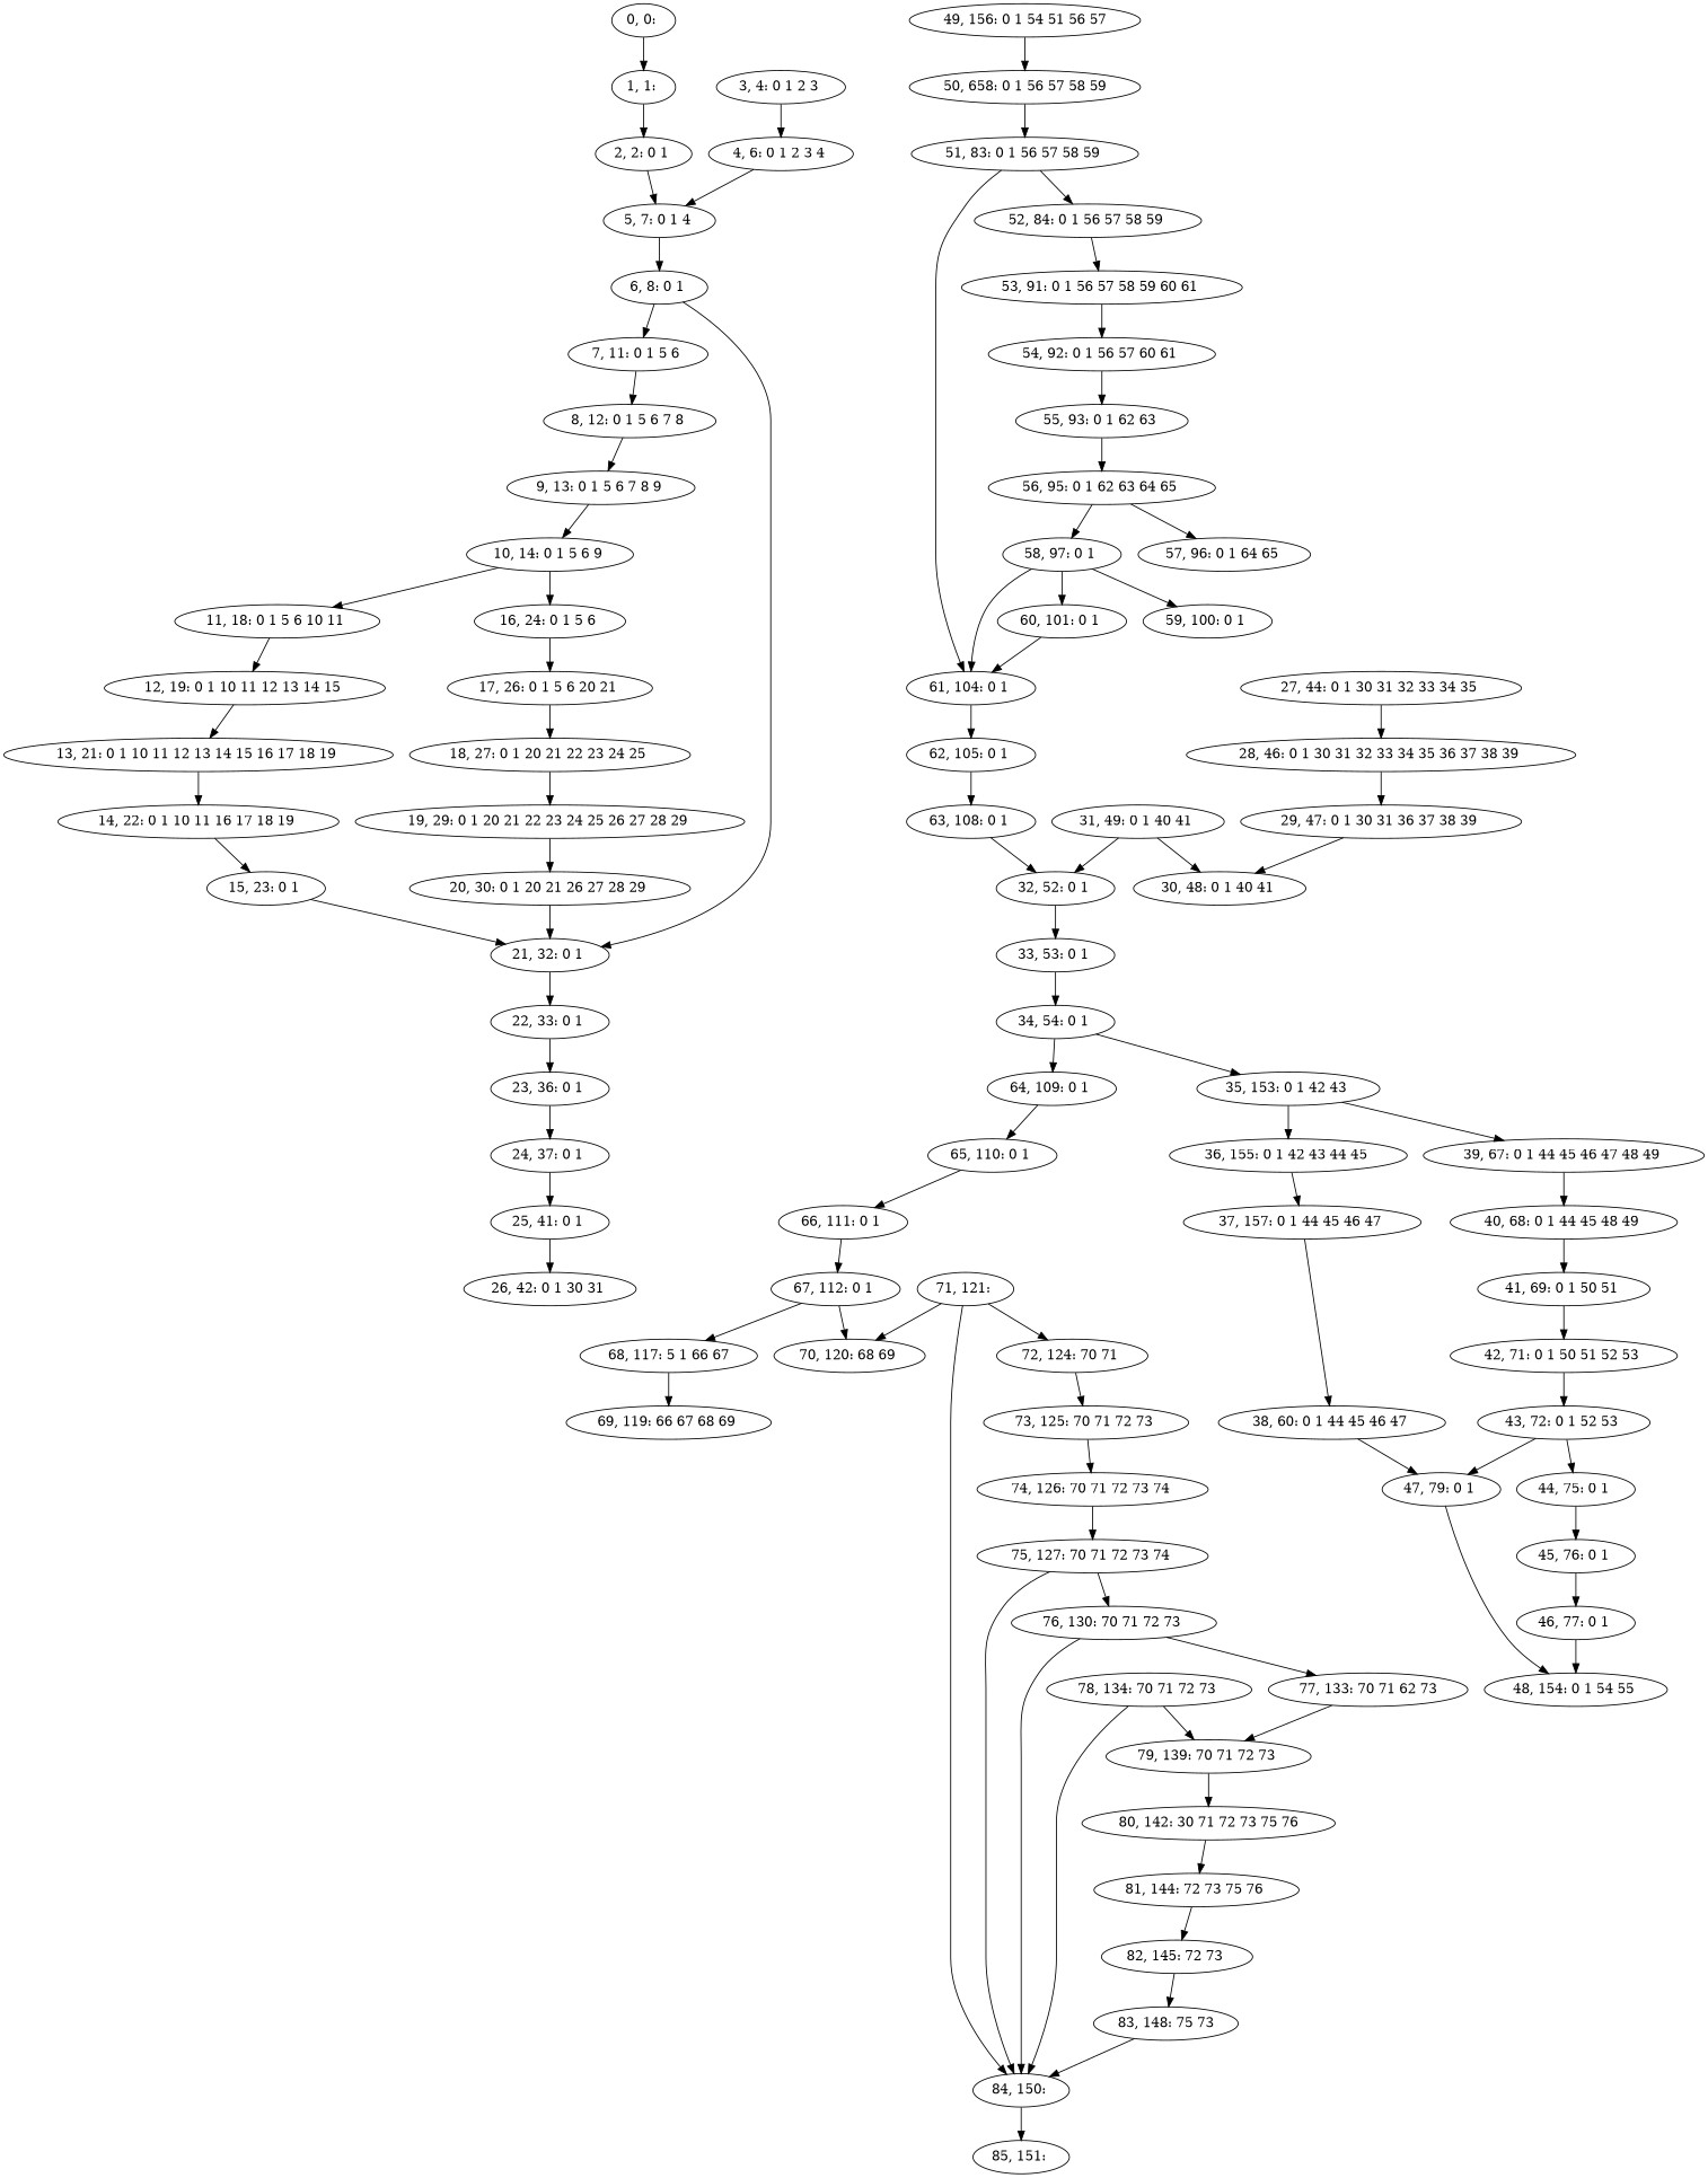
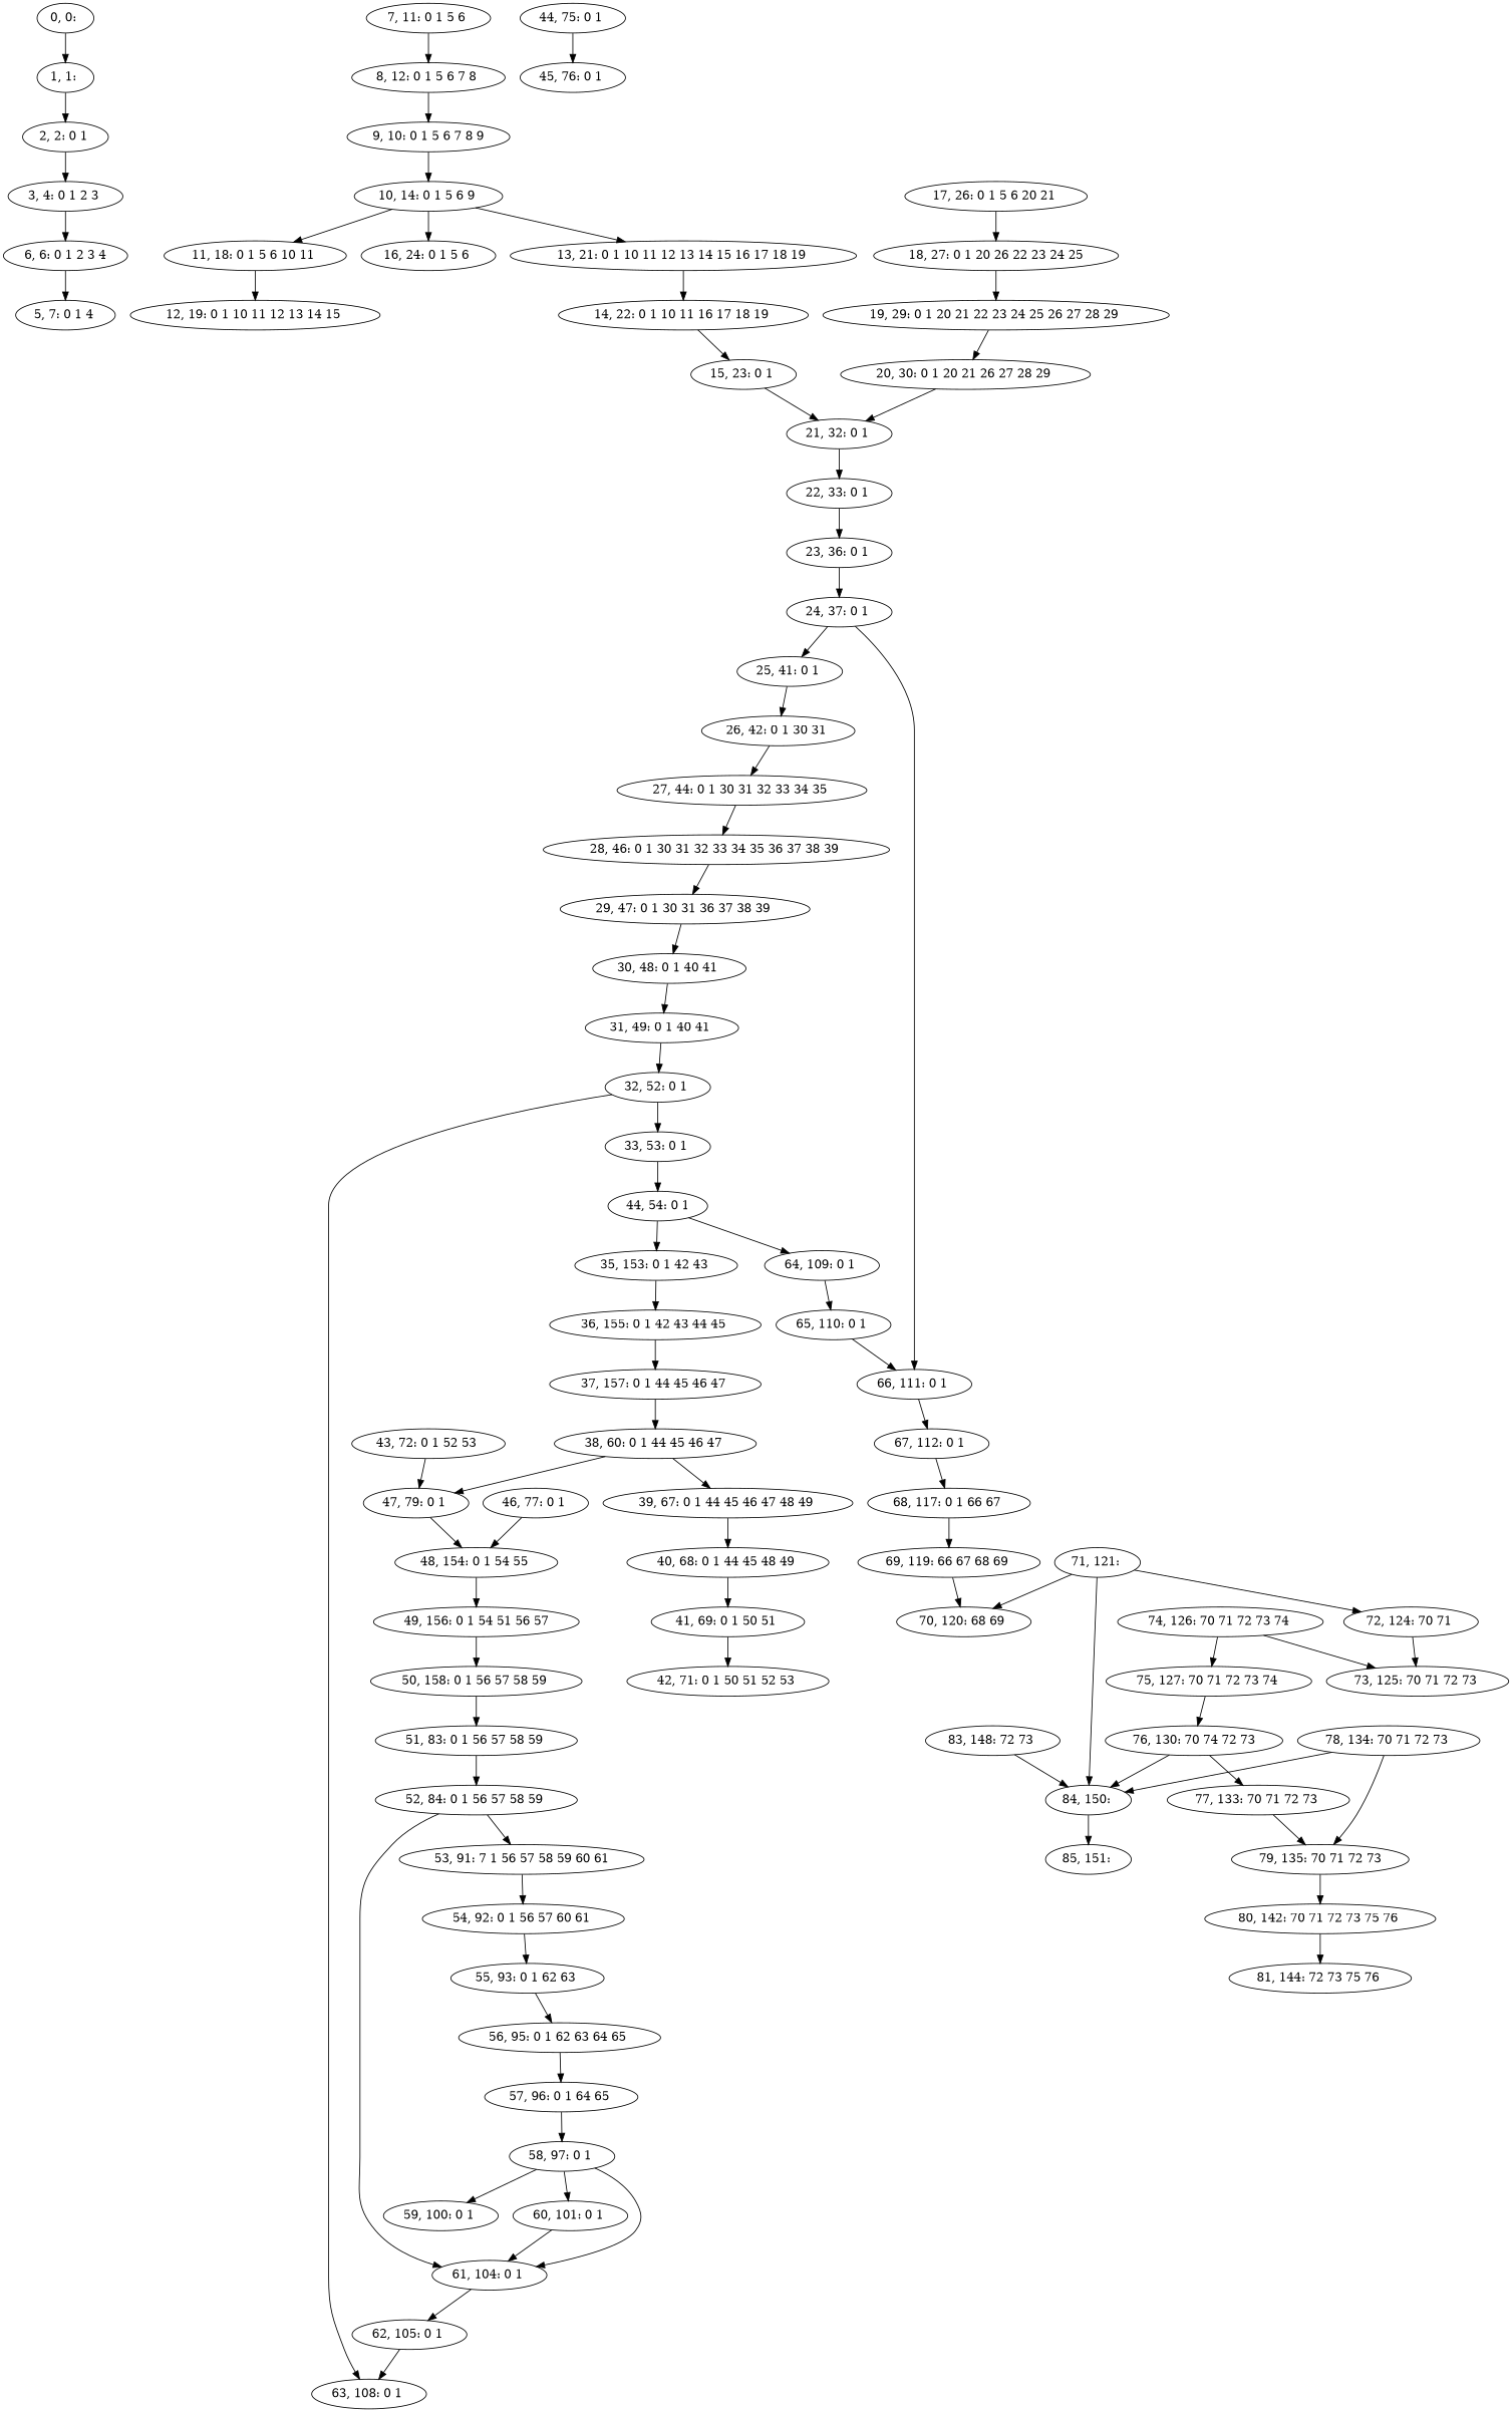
  digraph {
    n1 [label="0, 0: "]
    n2 [label="1, 1: "]
    n3 [label="2, 2: 0 1 "]
    n4 [label="3, 4: 0 1 2 3 "]
-   n5 [label="4, 6: 0 1 2 3 4 "]
+   n5 [label="6, 6: 0 1 2 3 4"]
    n6 [label="5, 7: 0 1 4 "]
-   n7 [label="6, 8: 0 1 "]
    n8 [label="7, 11: 0 1 5 6 "]
    n9 [label="21, 32: 0 1 "]
    n10 [label="8, 12: 0 1 5 6 7 8 "]
    n11 [label="22, 33: 0 1 "]
-   n12 [label="9, 13: 0 1 5 6 7 8 9 "]
+   n12 [label="9, 10: 0 1 5 6 7 8 9"]
    n13 [label="10, 14: 0 1 5 6 9 "]
    n14 [label="11, 18: 0 1 5 6 10 11 "]
    n15 [label="16, 24: 0 1 5 6 "]
    n16 [label="12, 19: 0 1 10 11 12 13 14 15 "]
    n17 [label="17, 26: 0 1 5 6 20 21 "]
    n18 [label="13, 21: 0 1 10 11 12 13 14 15 16 17 18 19 "]
    n19 [label="14, 22: 0 1 10 11 16 17 18 19 "]
    n20 [label="15, 23: 0 1 "]
-   n21 [label="18, 27: 0 1 20 21 22 23 24 25 "]
+   n21 [label="18, 27: 0 1 20 26 22 23 24 25"]
    n22 [label="19, 29: 0 1 20 21 22 23 24 25 26 27 28 29 "]
    n23 [label="20, 30: 0 1 20 21 26 27 28 29 "]
    n24 [label="23, 36: 0 1 "]
    n25 [label="24, 37: 0 1 "]
    n26 [label="25, 41: 0 1 "]
    n27 [label="66, 111: 0 1 "]
    n28 [label="26, 42: 0 1 30 31 "]
    n29 [label="67, 112: 0 1 "]
    n30 [label="27, 44: 0 1 30 31 32 33 34 35 "]
    n31 [label="28, 46: 0 1 30 31 32 33 34 35 36 37 38 39 "]
    n32 [label="29, 47: 0 1 30 31 36 37 38 39 "]
    n33 [label="30, 48: 0 1 40 41 "]
    n34 [label="31, 49: 0 1 40 41 "]
    n35 [label="32, 52: 0 1 "]
    n36 [label="33, 53: 0 1 "]
-   n37 [label="34, 54: 0 1 "]
+   n37 [label="44, 54: 0 1"]
    n38 [label="35, 153: 0 1 42 43 "]
    n39 [label="64, 109: 0 1 "]
    n40 [label="36, 155: 0 1 42 43 44 45 "]
    n41 [label="65, 110: 0 1 "]
    n42 [label="37, 157: 0 1 44 45 46 47 "]
    n43 [label="38, 60: 0 1 44 45 46 47 "]
    n44 [label="39, 67: 0 1 44 45 46 47 48 49 "]
    n45 [label="47, 79: 0 1 "]
    n46 [label="40, 68: 0 1 44 45 48 49 "]
    n47 [label="48, 154: 0 1 54 55 "]
    n48 [label="41, 69: 0 1 50 51 "]
    n49 [label="42, 71: 0 1 50 51 52 53 "]
    n50 [label="43, 72: 0 1 52 53 "]
    n51 [label="44, 75: 0 1 "]
    n52 [label="45, 76: 0 1 "]
    n53 [label="46, 77: 0 1 "]
    n54 [label="49, 156: 0 1 54 51 56 57"]
-   n55 [label="50, 658: 0 1 56 57 58 59"]
+   n55 [label="50, 158: 0 1 56 57 58 59 "]
    n56 [label="51, 83: 0 1 56 57 58 59 "]
    n57 [label="52, 84: 0 1 56 57 58 59 "]
-   n58 [label="53, 91: 0 1 56 57 58 59 60 61 "]
+   n58 [label="53, 91: 7 1 56 57 58 59 60 61"]
    n59 [label="61, 104: 0 1 "]
    n60 [label="54, 92: 0 1 56 57 60 61 "]
    n61 [label="62, 105: 0 1 "]
    n62 [label="55, 93: 0 1 62 63 "]
    n63 [label="56, 95: 0 1 62 63 64 65 "]
    n64 [label="57, 96: 0 1 64 65 "]
    n65 [label="58, 97: 0 1 "]
    n66 [label="59, 100: 0 1 "]
    n67 [label="60, 101: 0 1 "]
    n68 [label="63, 108: 0 1 "]
-   n69 [label="68, 117: 5 1 66 67"]
+   n69 [label="68, 117: 0 1 66 67 "]
    n70 [label="69, 119: 66 67 68 69 "]
    n71 [label="70, 120: 68 69 "]
    n72 [label="71, 121: "]
    n73 [label="72, 124: 70 71 "]
    n74 [label="84, 150: "]
    n75 [label="73, 125: 70 71 72 73 "]
    n76 [label="85, 151: "]
    n77 [label="74, 126: 70 71 72 73 74 "]
    n78 [label="75, 127: 70 71 72 73 74 "]
-   n79 [label="76, 130: 70 71 72 73 "]
-   n80 [label="77, 133: 70 71 62 73"]
-   n81 [label="79, 139: 70 71 72 73 "]
+   n79 [label="76, 130: 70 74 72 73"]
+   n80 [label="77, 133: 70 71 72 73 "]
+   n81 [label="79, 135: 70 71 72 73"]
    n82 [label="78, 134: 70 71 72 73 "]
-   n83 [label="80, 142: 30 71 72 73 75 76"]
+   n83 [label="80, 142: 70 71 72 73 75 76 "]
    n84 [label="81, 144: 72 73 75 76 "]
-   n85 [label="82, 145: 72 73 "]
-   n86 [label="83, 148: 75 73"]
+   n86 [label="83, 148: 72 73 "]
    n1 -> n2
    n2 -> n3
-   n3 -> n6
+   n3 -> n4
    n4 -> n5
    n5 -> n6
-   n6 -> n7
-   n7 -> n8
-   n7 -> n9
    n8 -> n10
    n9 -> n11
    n10 -> n12
    n11 -> n24
    n12 -> n13
    n13 -> n14
    n13 -> n15
    n14 -> n16
-   n15 -> n17
-   n16 -> n18
+   n13 -> n18
    n17 -> n21
    n18 -> n19
    n19 -> n20
    n20 -> n9
    n21 -> n22
    n22 -> n23
    n23 -> n9
    n24 -> n25
    n25 -> n26
+   n25 -> n27
    n26 -> n28
    n27 -> n29
+   n28 -> n30
    n29 -> n69
    n30 -> n31
    n31 -> n32
    n32 -> n33
-   n34 -> n33
+   n33 -> n34
    n34 -> n35
    n35 -> n36
    n36 -> n37
    n37 -> n38
    n37 -> n39
    n38 -> n40
    n39 -> n41
    n40 -> n42
    n41 -> n27
    n42 -> n43
-   n38 -> n44
+   n43 -> n44
    n43 -> n45
    n44 -> n46
    n45 -> n47
    n46 -> n48
+   n47 -> n54
    n48 -> n49
-   n49 -> n50
    n50 -> n45
-   n50 -> n51
    n51 -> n52
-   n52 -> n53
    n53 -> n47
    n54 -> n55
    n55 -> n56
    n56 -> n57
    n57 -> n58
-   n56 -> n59
+   n57 -> n59
    n58 -> n60
    n59 -> n61
    n60 -> n62
    n61 -> n68
    n62 -> n63
    n63 -> n64
-   n63 -> n65
+   n64 -> n65
    n65 -> n59
    n65 -> n66
    n65 -> n67
    n67 -> n59
-   n68 -> n35
+   n35 -> n68
    n69 -> n70
-   n29 -> n71
+   n70 -> n71
    n72 -> n71
    n72 -> n73
    n72 -> n74
    n73 -> n75
    n74 -> n76
-   n75 -> n77
+   n77 -> n75
    n77 -> n78
-   n78 -> n74
    n78 -> n79
    n79 -> n74
    n79 -> n80
    n80 -> n81
    n81 -> n83
    n82 -> n74
    n82 -> n81
    n83 -> n84
-   n84 -> n85
-   n85 -> n86
    n86 -> n74
  }
